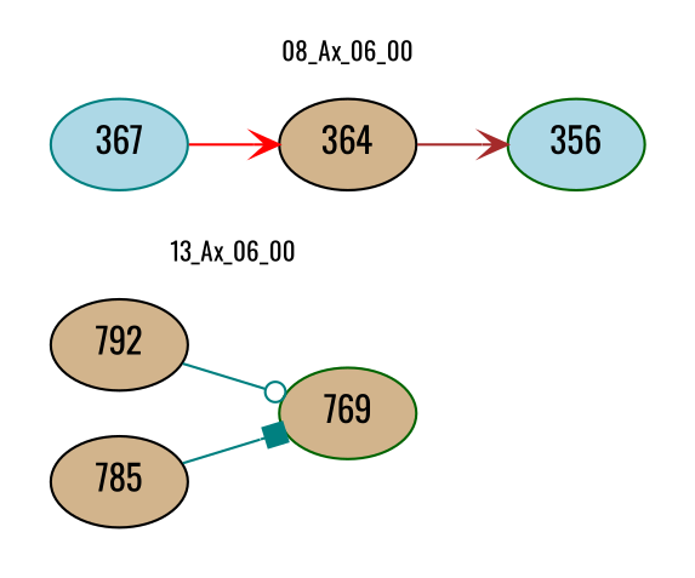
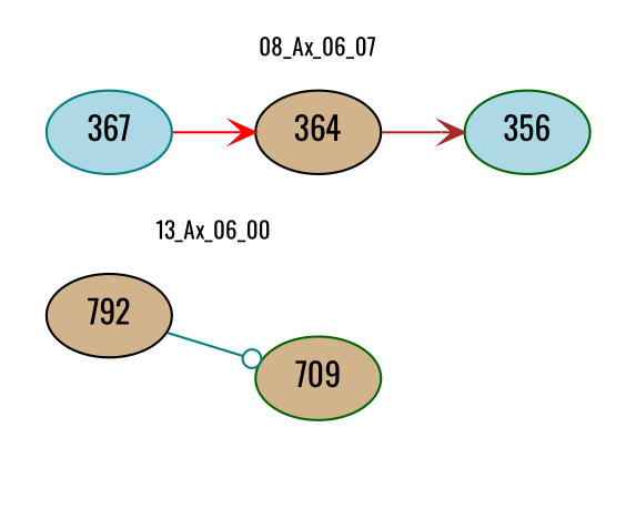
  digraph {
    fontname=Oswald
    rankdir=LR
    node [color=black fillcolor=tan fontname=Oswald style=filled]
    edge [arrowhead=vee color=teal fontname=Oswald]
    n1 [label=792]
-   n2 [label=785]
-   n3 [color=darkgreen label=769]
+   n3 [color=darkgreen label=709]
    n4 [color=teal fillcolor=lightblue label=367]
    n5 [label=364]
    n6 [color=darkgreen fillcolor=lightblue label=356]
    subgraph cluster_1 {
      color=white
      fontsize=10
      label="13_Ax_06_00"
      n1
-     n2
      n3
    }
    subgraph cluster_2 {
      color=white
      fontsize=10
-     label="08_Ax_06_00"
+     label="08_Ax_06_07"
      n4
      n5
      n6
    }
    n1 -> n3 [arrowhead=odot]
-   n2 -> n3 [arrowhead=box]
    n4 -> n5 [color=red]
    n5 -> n6 [color=brown]
  }
